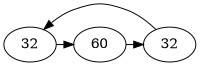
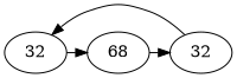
  digraph {
    edge [constraint=false]
    n1 [label=32]
-   n2 [label=60]
+   n2 [label=68]
    n3 [label=32]
    n1 -> n2
    n2 -> n3
    n3 -> n1
  }
